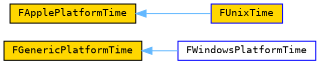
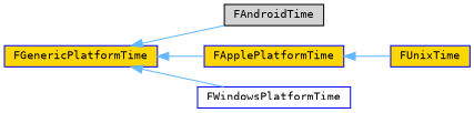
  digraph {
    fontname="DejaVu Sans Mono"
    rankdir=LR
    node [color=blue fillcolor=gold fontname="DejaVu Sans Mono" fontsize=10 shape=box style=filled]
    edge [color=steelblue1 dir=back fontname="DejaVu Sans Mono" fontsize=10 labelfontname=Helvetica labelfontsize=10 style=solid]
-   n1 [color=black height=0.2 label=FGenericPlatformTime width=0.4]
-   n3 [color=black height=0.2 label=FApplePlatformTime width=0.4]
+   n1 [height=0.2 label=FGenericPlatformTime width=0.4]
+   n2 [color=black fillcolor=lightgrey height=0.2 label=FAndroidTime width=0.4]
+   n3 [height=0.2 label=FApplePlatformTime width=0.4]
    n4 [fillcolor=white height=0.2 label=FWindowsPlatformTime width=0.4]
    n5 [height=0.2 label=FUnixTime width=0.4]
+   n1 -> n2
+   n1 -> n3
    n1 -> n4
    n3 -> n5
  }
